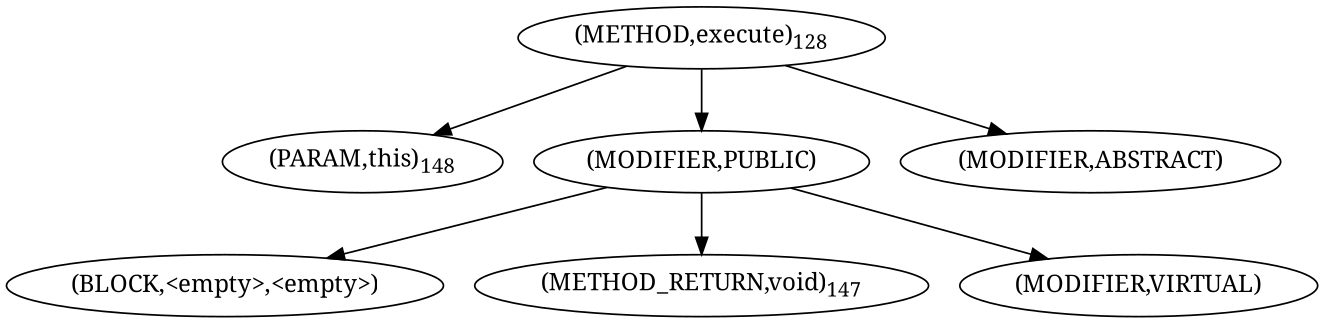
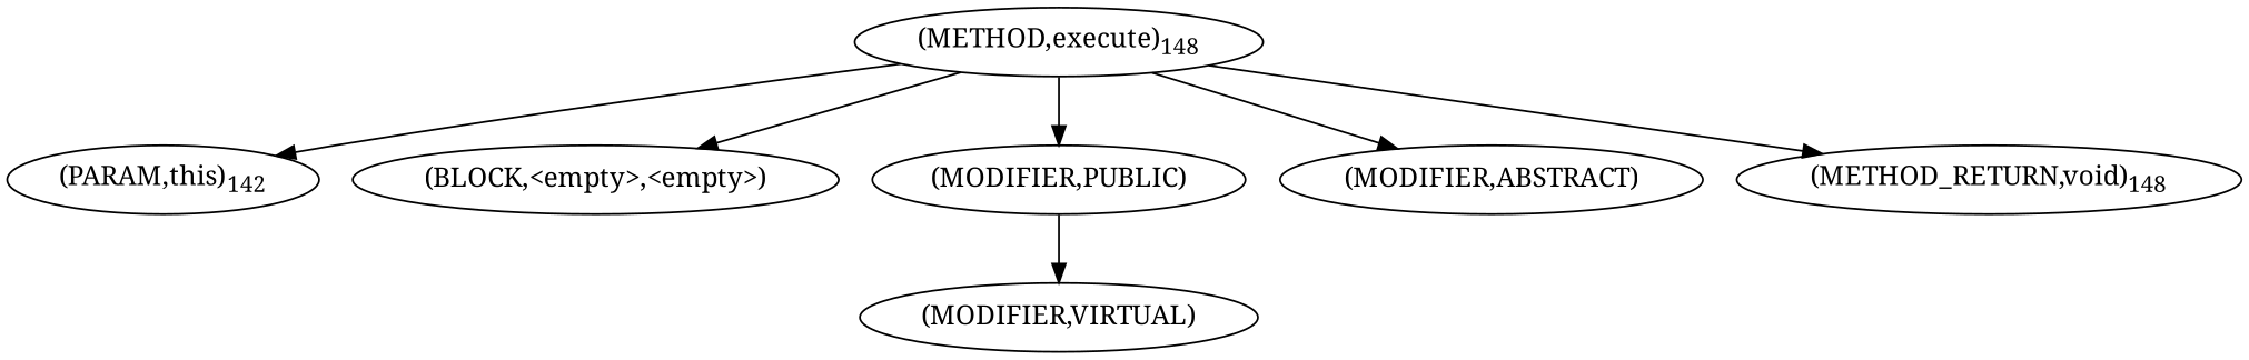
  digraph {
    fontname="Noto Serif"
    node [fontname="Noto Serif"]
    edge [fontname="Noto Serif"]
-   n1 [label=<(METHOD,execute)<SUB>128</SUB>>]
-   n2 [label=<(PARAM,this)<SUB>148</SUB>>]
+   n1 [label=<(METHOD,execute)<SUB>148</SUB>>]
+   n2 [label=<(PARAM,this)<SUB>142</SUB>>]
    n3 [label=<(BLOCK,&lt;empty&gt;,&lt;empty&gt;)>]
    n4 [label=<(MODIFIER,PUBLIC)>]
    n5 [label=<(MODIFIER,ABSTRACT)>]
-   n6 [label=<(METHOD_RETURN,void)<SUB>147</SUB>>]
+   n6 [label=<(METHOD_RETURN,void)<SUB>148</SUB>>]
    n7 [label=<(MODIFIER,VIRTUAL)>]
    n1 -> n2
-   n4 -> n3
+   n1 -> n3
    n1 -> n4
    n1 -> n5
-   n4 -> n6
+   n1 -> n6
    n4 -> n7
  }
